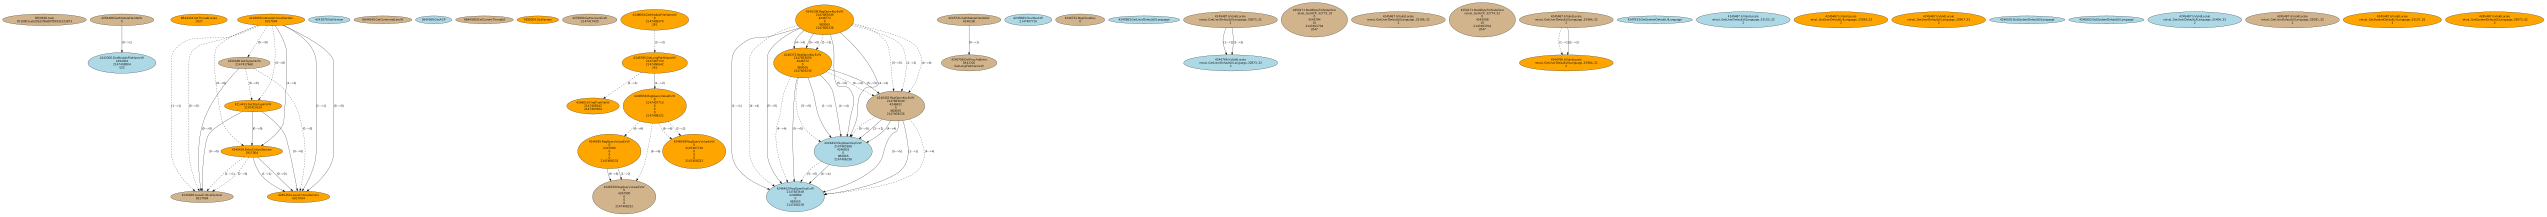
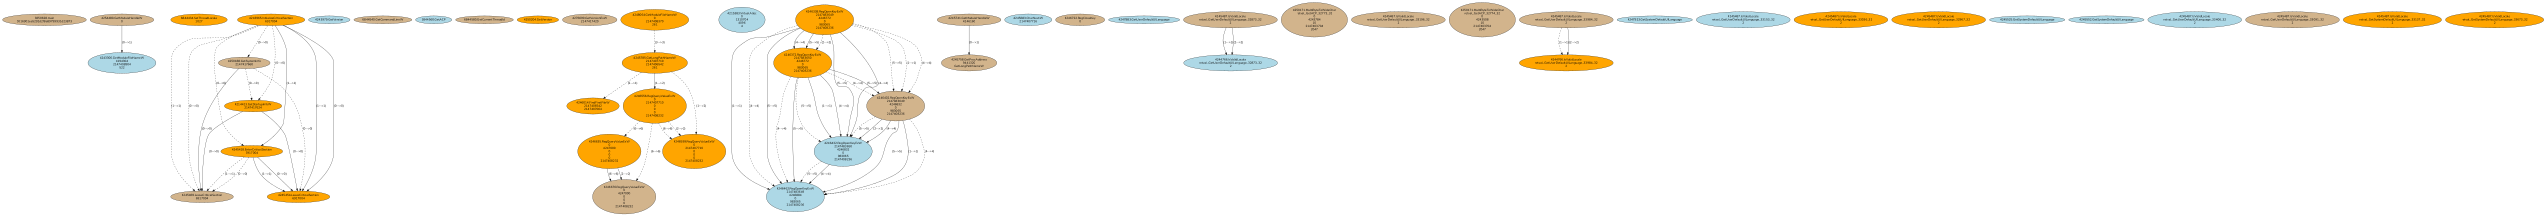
  digraph {
    fontname=Nunito
    node [fillcolor=orange fontname=Nunito style=filled]
    edge [fontname=Nunito style=solid]
    n1 [fillcolor=tan label="6850628.main\n0016901ee5292d2f8e89799931d23873"]
    n2 [fillcolor=tan label="4254480.GetModuleHandleW\n0"]
    n3 [fillcolor=lightblue label="4243306.GetModuleFileNameW\n4194304\n2147408904\n522"]
    n4 [label="6844434.SetThreadLocale\n1027"]
    n5 [label="4243965.InitializeCriticalSection\n6917004"]
    n6 [fillcolor=tan label="4250188.GetSystemInfo\n2147417660"]
    n7 [label="4214413.GetStartupInfoW\n2147417624"]
    n8 [label="4245418.EnterCriticalSection\n6917004"]
    n9 [fillcolor=tan label="4245469.LeaveCriticalSection\n6917004"]
    n10 [label="4245454.LeaveCriticalSection\n6917004"]
    n11 [fillcolor=lightblue label="4243979.GetVersion\n"]
    n12 [fillcolor=tan label="6844540.GetCommandLineW\n"]
    n13 [fillcolor=lightblue label="6844560.GetACP\n"]
    n14 [fillcolor=tan label="6844580.GetCurrentThreadId\n"]
    n15 [label="4250204.GetVersion\n"]
    n16 [fillcolor=tan label="4276690.GetVersionExW\n2147417420"]
    n17 [label="4248064.GetModuleFileNameW\n0\n2147408370\n261"]
    n18 [label="4245785.GetLongPathNameW\n2147407710\n2147406542\n261"]
    n19 [label="4246014.FindFirstFileW\n2147406542\n2147407064"]
    n20 [label="4246556.RegQueryValueExW\n0\n2147407710\n0\n0\n0\n2147408232"]
    n21 [label="4246599.RegQueryValueExW\n0\n2147407710\n0\n0\n0\n2147408232"]
+   n22 [fillcolor=lightblue label="4215383.VirtualAlloc\n0\n1310704\n4096\n4"]
    n23 [label="4246338.RegOpenKeyExW\n2147483649\n4246772\n0\n983065\n2147408236"]
    n24 [label="4246372.RegOpenKeyExW\n2147483650\n4246772\n0\n983065\n2147408236"]
    n25 [fillcolor=tan label="4246402.RegOpenKeyExW\n2147483649\n4246832\n0\n983065\n2147408236"]
    n26 [fillcolor=lightblue label="4246432.RegOpenKeyExW\n2147483650\n4246832\n0\n983065\n2147408236"]
    n27 [fillcolor=lightblue label="4246462.RegOpenKeyExW\n2147483649\n4246884\n0\n983065\n2147408236"]
    n28 [fillcolor=tan label="4245741.GetModuleHandleW\n4246160"]
    n29 [fillcolor=tan label="4245758.GetProcAddress\n9441320\nGetLongPathNameW"]
    n30 [label="4246635.RegQueryValueExW\n0\n4247000\n0\n0\n0\n2147408232"]
    n31 [fillcolor=tan label="4246676.RegQueryValueExW\n0\n4247000\n0\n0\n0\n2147408232"]
    n32 [fillcolor=lightblue label="4245683.CharNextW\n2147407716"]
    n33 [fillcolor=tan label="4246722.RegCloseKey\n0"]
    n34 [fillcolor=lightblue label="4247883.GetUserDefaultUILanguage\n"]
    n35 [fillcolor=tan label="4245487.IsValidLocale\nretval_GetUserDefaultUILanguage_32873_32\n2"]
    n36 [fillcolor=lightblue label="4244766.IsValidLocale\nretval_GetUserDefaultUILanguage_32873_32\n2"]
    n37 [fillcolor=tan label="4250171.MultiByteToWideChar\nretval_GetACP_32773_32\n0\n4243784\n10\n2147403704\n2047"]
    n38 [fillcolor=tan label="4245487.IsValidLocale\nretval_GetUserDefaultUILanguage_33196_32\n2"]
    n39 [fillcolor=tan label="4250171.MultiByteToWideChar\nretval_GetACP_32774_32\n0\n4243508\n10\n2147403704\n2047"]
    n40 [fillcolor=tan label="4245487.IsValidLocale\nretval_GetUserDefaultUILanguage_33984_32\n2"]
    n41 [label="4244766.IsValidLocale\nretval_GetUserDefaultUILanguage_33984_32\n2"]
    n42 [fillcolor=lightblue label="4247923.GetSystemDefaultUILanguage\n"]
    n43 [fillcolor=lightblue label="4245487.IsValidLocale\nretval_GetUserDefaultUILanguage_33153_32\n2"]
    n44 [label="4245487.IsValidLocale\nretval_GetUserDefaultUILanguage_33036_32\n2"]
    n45 [label="4245487.IsValidLocale\nretval_GetUserDefaultUILanguage_32967_32\n2"]
    n46 [fillcolor=lightblue label="4245525.GetSystemDefaultUILanguage\n"]
    n47 [fillcolor=lightblue label="4245552.GetSystemDefaultUILanguage\n"]
    n48 [fillcolor=lightblue label="4245487.IsValidLocale\nretval_GetUserDefaultUILanguage_33406_32\n2"]
    n49 [fillcolor=tan label="4245487.IsValidLocale\nretval_GetUserDefaultUILanguage_33091_32\n2"]
    n50 [label="4245487.IsValidLocale\nretval_GetSystemDefaultUILanguage_33137_32\n2"]
    n51 [label="4245487.IsValidLocale\nretval_GetSystemDefaultUILanguage_33673_32\n2"]
    n2 -> n3 [label="(0-->1)"]
    n5 -> n6 [label="(0-->0)" style=dashed]
    n5 -> n7 [label="(0-->0)" style=dashed]
    n5 -> n8 [label="(1-->1)"]
    n5 -> n8 [label="(0-->0)" style=dashed]
    n5 -> n9 [label="(1-->1)" style=dashed]
    n5 -> n9 [label="(0-->0)" style=dashed]
    n5 -> n10 [label="(1-->1)"]
    n5 -> n10 [label="(0-->0)"]
    n6 -> n7 [label="(0-->0)" style=dashed]
    n6 -> n9 [label="(0-->0)"]
    n6 -> n10 [label="(0-->0)" style=dashed]
-   n7 -> n8 [label="(0-->0)"]
    n7 -> n9 [label="(0-->0)"]
    n7 -> n10 [label="(0-->0)"]
    n8 -> n9 [label="(1-->1)" style=dashed]
    n8 -> n9 [label="(0-->0)" style=dashed]
    n8 -> n10 [label="(1-->1)"]
    n8 -> n10 [label="(0-->0)"]
    n17 -> n18 [label="(3-->3)" style=dashed]
    n18 -> n19 [label="(2-->1)" style=dashed]
    n18 -> n20 [label="(1-->2)"]
+   n18 -> n21 [label="(1-->2)" style=dashed]
    n20 -> n21 [label="(2-->2)" style=dashed]
    n20 -> n21 [label="(6-->6)" style=dashed]
    n20 -> n30 [label="(6-->6)" style=dashed]
    n20 -> n31 [label="(6-->6)" style=dashed]
    n23 -> n24 [label="(2-->2)" style=dashed]
    n23 -> n24 [label="(4-->4)"]
    n23 -> n24 [label="(5-->5)"]
    n23 -> n25 [label="(1-->1)" style=dashed]
    n23 -> n25 [label="(4-->4)" style=dashed]
    n23 -> n25 [label="(5-->5)" style=dashed]
    n23 -> n26 [label="(4-->4)"]
    n23 -> n26 [label="(5-->5)"]
    n23 -> n27 [label="(1-->1)"]
    n23 -> n27 [label="(4-->4)" style=dashed]
    n23 -> n27 [label="(5-->5)"]
    n24 -> n25 [label="(4-->4)" style=dashed]
    n24 -> n25 [label="(5-->5)"]
    n24 -> n26 [label="(1-->1)"]
    n24 -> n26 [label="(4-->4)"]
    n24 -> n26 [label="(5-->5)" style=dashed]
    n24 -> n27 [label="(4-->4)" style=dashed]
    n24 -> n27 [label="(5-->5)"]
    n25 -> n26 [label="(2-->2)"]
    n25 -> n26 [label="(4-->4)"]
    n25 -> n26 [label="(5-->5)" style=dashed]
    n25 -> n27 [label="(1-->1)"]
    n25 -> n27 [label="(4-->4)" style=dashed]
    n25 -> n27 [label="(5-->5)"]
    n26 -> n27 [label="(4-->4)"]
    n26 -> n27 [label="(5-->5)" style=dashed]
    n28 -> n29 [label="(0-->1)"]
    n30 -> n31 [label="(2-->2)"]
    n30 -> n31 [label="(6-->6)"]
    n35 -> n36 [label="(1-->1)"]
    n35 -> n36 [label="(2-->2)"]
    n40 -> n41 [label="(1-->1)" style=dashed]
    n40 -> n41 [label="(2-->2)"]
  }
